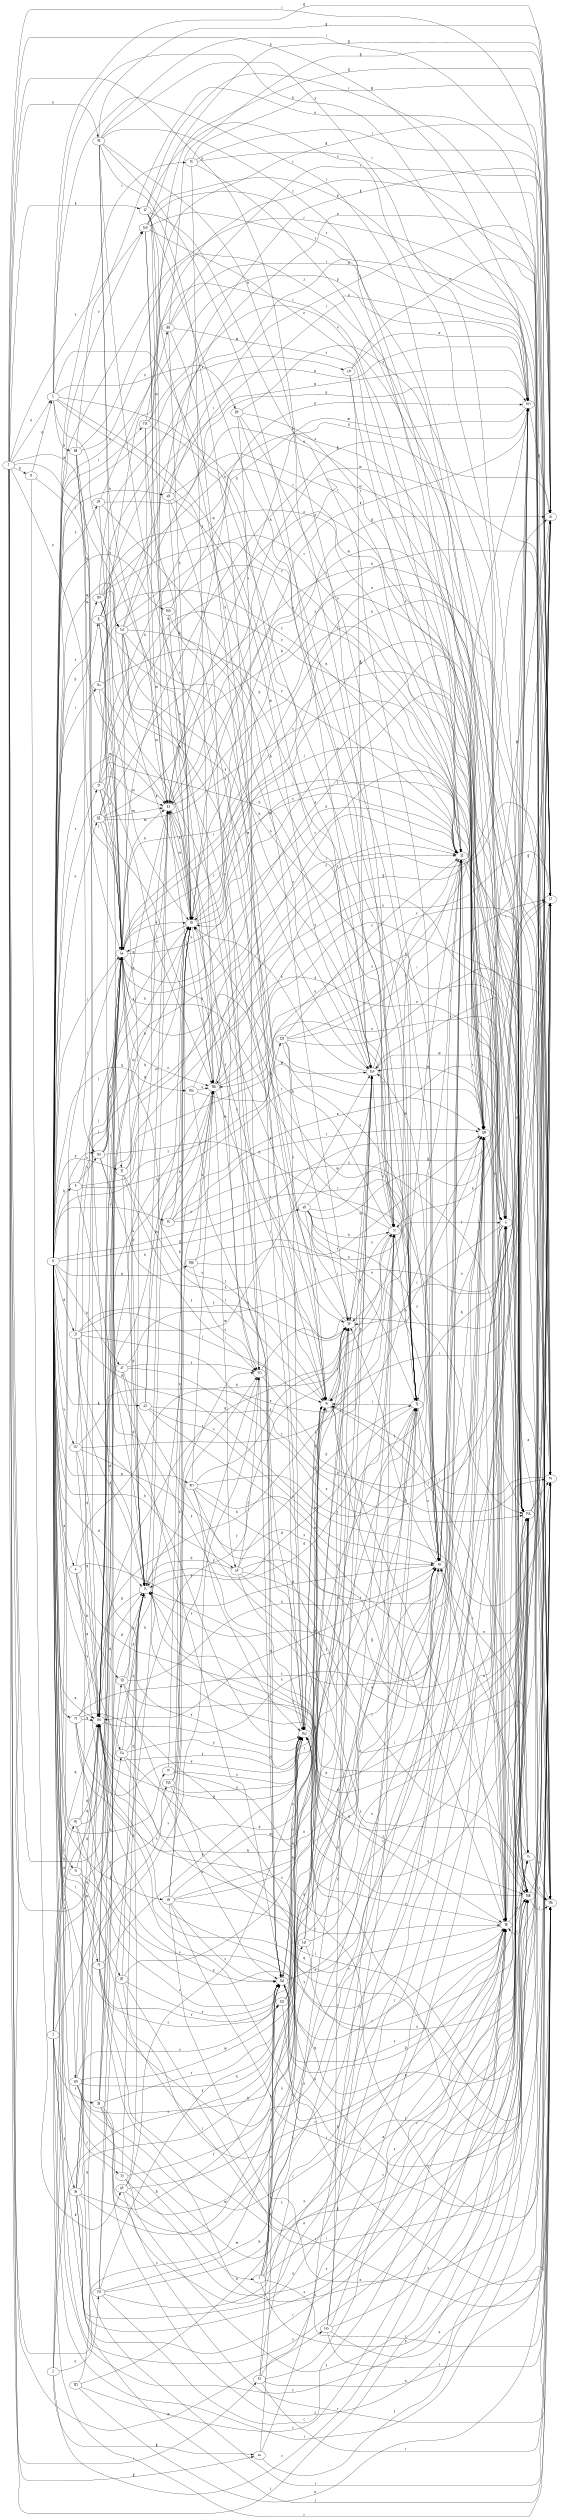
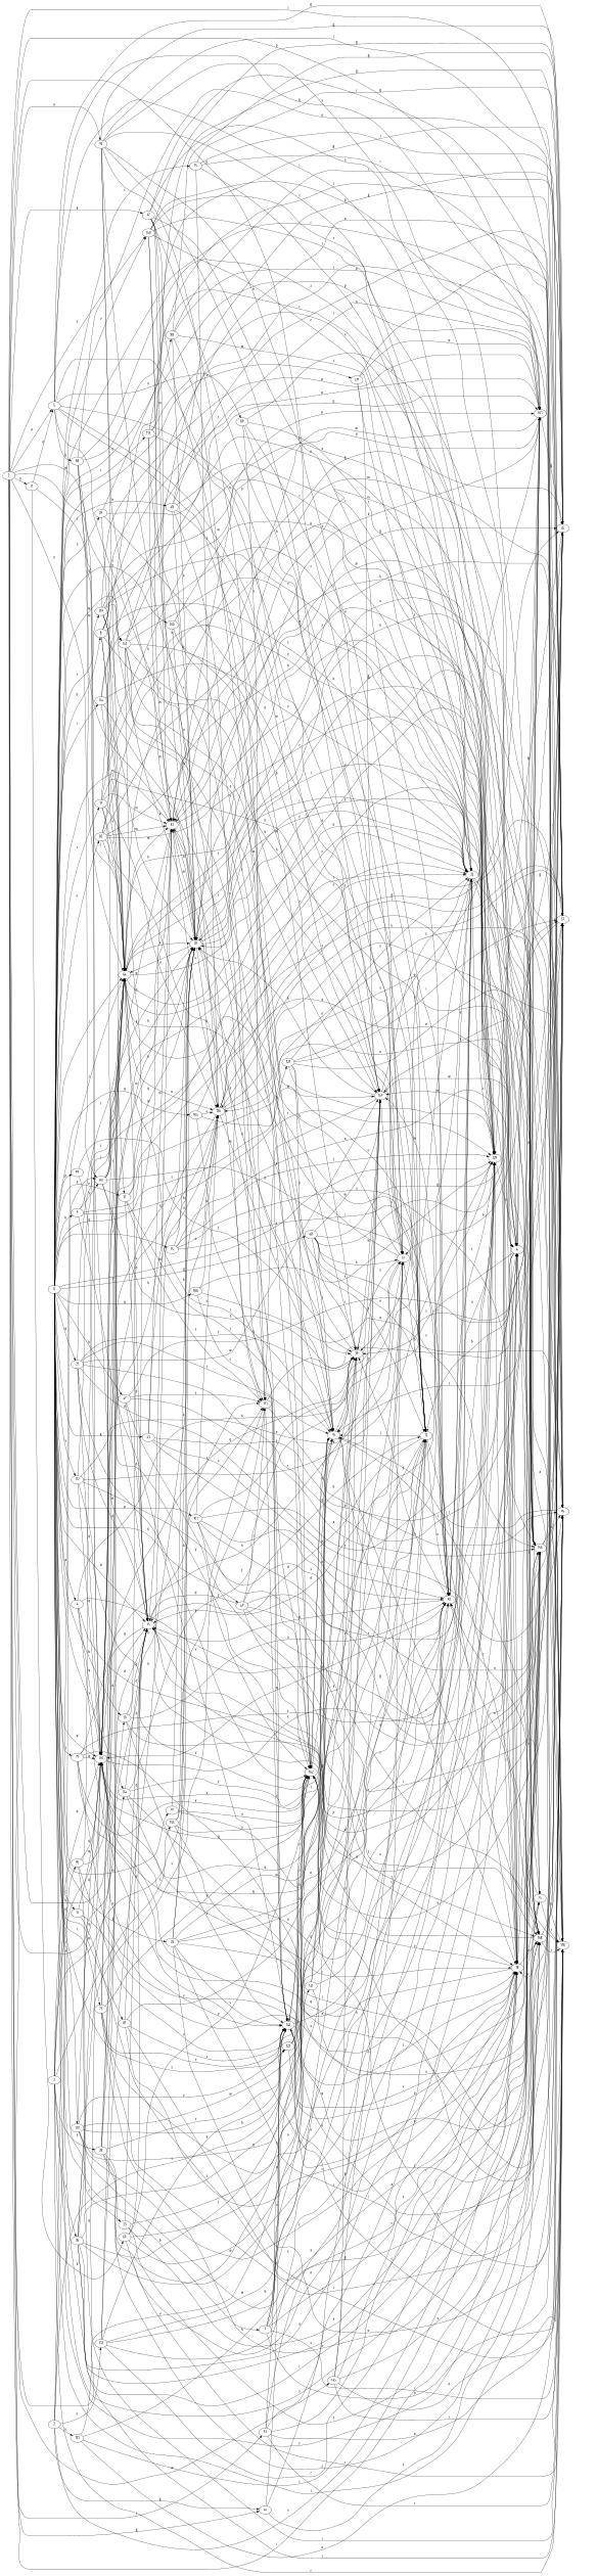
  strict digraph {
    fontname="Fira Sans"
    rankdir=LR
    node [fontname="Fira Sans"]
    edge [fontname="Fira Sans"]
    0
    4
    7
    8
    9
    10
    13
    15
    17
    21
    25
    29
    31
    33
    35
    40
    43
    47
    48
    49
    58
    64
    71
    73
    75
    79
    81
    83
    85
    88
+   99
    101
    104
    106
    110
    114
    115
    116
    119
    120
    121
    122
    129
    137
    139
    140
    143
    154
    160
    168
    51
    18
    45
    142
    156
    76
    90
    96
    103
    32
    161
    162
    57
    136
    6
    12
    39
    149
    123
    70
    1
    5
    11
    44
    n75 [label=53]
    67
    92
    141
    145
    68
    89
    69
    2
    131
    133
    3
    36
    38
    95
    155
    0 -> 4 [label=a]
    0 -> 7 [label=b]
    0 -> 8 [label=b]
    0 -> 9 [label=b]
    0 -> 10 [label=b]
    0 -> 13 [label=c]
    0 -> 15 [label=c]
    0 -> 17 [label=c]
    0 -> 21 [label=d]
    0 -> 25 [label=d]
    0 -> 29 [label=e]
    0 -> 31 [label=e]
    0 -> 33 [label=f]
    0 -> 35 [label=f]
    0 -> 40 [label=g]
    0 -> 43 [label=g]
    0 -> 47 [label=h]
    0 -> 48 [label=h]
    0 -> 49 [label=h]
    0 -> 58 [label=j]
    0 -> 64 [label=j]
    0 -> 71 [label=l]
    0 -> 73 [label=l]
    0 -> 75 [label=l]
    0 -> 79 [label=m]
    0 -> 81 [label=m]
    0 -> 83 [label=m]
    0 -> 85 [label=n]
    0 -> 88 [label=n]
+   0 -> 99 [label=p]
    0 -> 101 [label=p]
    0 -> 104 [label=q]
    0 -> 106 [label=q]
    0 -> 110 [label=q]
    0 -> 114 [label=r]
    0 -> 115 [label=r]
    0 -> 116 [label=r]
    0 -> 119 [label=s]
    0 -> 120 [label=s]
    0 -> 121 [label=s]
    0 -> 122 [label=s]
    0 -> 129 [label=t]
    0 -> 137 [label=v]
    0 -> 139 [label=v]
    0 -> 140 [label=v]
    0 -> 143 [label=w]
    0 -> 154 [label=x]
    0 -> 160 [label=y]
    0 -> 168 [label=z]
    4 -> 110 [label=q]
    4 -> 51 [label=h]
    4 -> 18 [label=c]
    4 -> 45 [label=g]
    4 -> 142 [label=v]
    7 -> 116 [label=r]
    7 -> 18 [label=c]
    7 -> 142 [label=v]
    7 -> 156 [label=x]
    7 -> 76 [label=l]
    7 -> 90 [label=n]
    7 -> 96 [label=o]
    8 -> 31 [label=e]
    8 -> 64 [label=j]
    8 -> 116 [label=r]
    8 -> 156 [label=x]
    8 -> 90 [label=n]
    8 -> 103 [label=p]
    8 -> 32 [label=e]
    9 -> 64 [label=j]
    9 -> 129 [label=t]
    9 -> 96 [label=o]
    9 -> 161 [label=y]
    9 -> 162 [label=y]
    10 -> 25 [label=d]
    10 -> 83 [label=m]
    10 -> 142 [label=v]
    10 -> 90 [label=n]
    10 -> 103 [label=p]
    13 -> 110 [label=q]
    13 -> 116 [label=r]
    13 -> 156 [label=x]
    15 -> 116 [label=r]
    15 -> 45 [label=g]
    15 -> 57 [label=i]
    15 -> 136 [label=u]
    15 -> 6 [label=a]
    17 -> 25 [label=d]
    17 -> 64 [label=j]
    17 -> 83 [label=m]
    17 -> 32 [label=e]
    17 -> 57 [label=i]
    17 -> 136 [label=u]
    17 -> 12 [label=b]
    21 -> 25 [label=d]
    21 -> 64 [label=j]
    21 -> 110 [label=q]
    21 -> 45 [label=g]
    21 -> 76 [label=l]
    21 -> 96 [label=o]
    21 -> 162 [label=y]
    21 -> 39 [label=f]
    21 -> 149 [label=w]
    25 -> 83 [label=m]
    25 -> 110 [label=q]
    25 -> 123 [label=s]
    29 -> 64 [label=j]
    29 -> 45 [label=g]
    29 -> 6 [label=a]
    29 -> 12 [label=b]
    31 -> 25 [label=d]
    31 -> 76 [label=l]
    31 -> 32 [label=e]
    31 -> 6 [label=a]
    31 -> 123 [label=s]
    33 -> 25 [label=d]
    33 -> 168 [label=z]
    33 -> 156 [label=x]
    33 -> 12 [label=b]
    35 -> 129 [label=t]
    35 -> 18 [label=c]
    35 -> 156 [label=x]
    35 -> 6 [label=a]
    35 -> 70 [label=k]
    40 -> 51 [label=h]
    40 -> 45 [label=g]
    40 -> 156 [label=x]
    40 -> 76 [label=l]
    40 -> 90 [label=n]
    40 -> 57 [label=i]
    40 -> 12 [label=b]
    40 -> 149 [label=w]
    43 -> 83 [label=m]
    43 -> 156 [label=x]
    43 -> 90 [label=n]
    43 -> 103 [label=p]
    43 -> 136 [label=u]
    47 -> 25 [label=d]
    47 -> 156 [label=x]
    47 -> 162 [label=y]
    47 -> 57 [label=i]
    47 -> 123 [label=s]
    48 -> 18 [label=c]
    48 -> 45 [label=g]
    48 -> 142 [label=v]
    48 -> 57 [label=i]
    48 -> 149 [label=w]
    48 -> 70 [label=k]
    49 -> 25 [label=d]
    49 -> 129 [label=t]
    49 -> 168 [label=z]
    49 -> 57 [label=i]
    49 -> 6 [label=a]
    49 -> 12 [label=b]
    49 -> 123 [label=s]
    58 -> 18 [label=c]
    58 -> 142 [label=v]
    58 -> 90 [label=n]
    58 -> 96 [label=o]
    58 -> 57 [label=i]
    58 -> 136 [label=u]
    58 -> 12 [label=b]
    58 -> 149 [label=w]
    58 -> 70 [label=k]
    64 -> 25 [label=d]
    64 -> 83 [label=m]
    64 -> 18 [label=c]
    64 -> 45 [label=g]
    64 -> 76 [label=l]
    64 -> 96 [label=o]
    64 -> 32 [label=e]
    64 -> 136 [label=u]
    64 -> 6 [label=a]
    64 -> 12 [label=b]
    64 -> 70 [label=k]
    71 -> 110 [label=q]
    71 -> 129 [label=t]
    71 -> 51 [label=h]
    71 -> 96 [label=o]
    71 -> 162 [label=y]
    71 -> 57 [label=i]
    71 -> 12 [label=b]
    73 -> 64 [label=j]
    73 -> 83 [label=m]
    73 -> 168 [label=z]
    73 -> 142 [label=v]
    73 -> 162 [label=y]
    73 -> 57 [label=i]
    73 -> 6 [label=a]
    75 -> 110 [label=q]
    75 -> 116 [label=r]
    75 -> 76 [label=l]
    75 -> 90 [label=n]
    79 -> 162 [label=y]
    79 -> 12 [label=b]
    79 -> 70 [label=k]
    81 -> 25 [label=d]
    81 -> 18 [label=c]
    81 -> 45 [label=g]
    81 -> 142 [label=v]
    81 -> 90 [label=n]
    83 -> 110 [label=q]
    83 -> 18 [label=c]
    83 -> 103 [label=p]
    83 -> 162 [label=y]
    83 -> 136 [label=u]
    83 -> 70 [label=k]
    85 -> 64 [label=j]
    85 -> 83 [label=m]
    85 -> 116 [label=r]
    85 -> 129 [label=t]
    85 -> 168 [label=z]
    85 -> 103 [label=p]
    85 -> 6 [label=a]
    85 -> 39 [label=f]
    88 -> 129 [label=t]
    88 -> 45 [label=g]
    88 -> 76 [label=l]
    88 -> 103 [label=p]
    88 -> 57 [label=i]
    88 -> 70 [label=k]
+   99 -> 110 [label=q]
+   99 -> 39 [label=f]
    101 -> 116 [label=r]
    101 -> 129 [label=t]
    101 -> 168 [label=z]
    101 -> 45 [label=g]
    101 -> 90 [label=n]
    101 -> 136 [label=u]
    101 -> 39 [label=f]
    104 -> 32 [label=e]
    104 -> 162 [label=y]
    104 -> 136 [label=u]
    104 -> 149 [label=w]
    106 -> 129 [label=t]
    106 -> 136 [label=u]
-   106 -> 6 [label=a]
+   106 -> 96 [label=a]
    106 -> 123 [label=s]
    110 -> 64 [label=j]
    110 -> 116 [label=r]
    110 -> 32 [label=e]
    110 -> 162 [label=y]
    110 -> 70 [label=k]
    114 -> 64 [label=j]
    114 -> 116 [label=r]
    114 -> 18 [label=c]
    114 -> 76 [label=l]
    114 -> 32 [label=e]
    115 -> 83 [label=m]
    115 -> 45 [label=g]
    115 -> 156 [label=x]
    115 -> 103 [label=p]
    115 -> 162 [label=y]
    115 -> 12 [label=b]
    116 -> 83 [label=m]
    116 -> 162 [label=y]
    116 -> 6 [label=a]
    119 -> 64 [label=j]
    119 -> 129 [label=t]
    119 -> 76 [label=l]
    119 -> 103 [label=p]
    119 -> 32 [label=e]
    119 -> 39 [label=f]
    119 -> 70 [label=k]
    120 -> 110 [label=q]
    120 -> 51 [label=h]
    120 -> 18 [label=c]
    120 -> 142 [label=v]
    120 -> 156 [label=x]
    120 -> 12 [label=b]
    120 -> 149 [label=w]
    121 -> 129 [label=t]
    121 -> 90 [label=n]
    121 -> 96 [label=o]
    121 -> 103 [label=p]
    121 -> 32 [label=e]
    121 -> 162 [label=y]
    121 -> 57 [label=i]
    122 -> 76 [label=l]
    122 -> 90 [label=n]
    122 -> 103 [label=p]
    122 -> 162 [label=y]
    129 -> 25 [label=d]
    129 -> 64 [label=j]
    129 -> 18 [label=c]
    129 -> 90 [label=n]
    129 -> 6 [label=a]
    129 -> 149 [label=w]
    137 -> 110 [label=q]
    137 -> 129 [label=t]
    137 -> 156 [label=x]
    137 -> 32 [label=e]
    137 -> 162 [label=y]
    137 -> 70 [label=k]
    139 -> 96 [label=o]
    139 -> 103 [label=p]
    139 -> 32 [label=e]
    139 -> 149 [label=w]
    140 -> 83 [label=m]
    140 -> 129 [label=t]
    140 -> 18 [label=c]
    140 -> 45 [label=g]
    140 -> 103 [label=p]
    140 -> 32 [label=e]
    140 -> 136 [label=u]
    143 -> 25 [label=d]
    143 -> 51 [label=h]
    143 -> 96 [label=o]
    143 -> 103 [label=p]
    143 -> 32 [label=e]
    143 -> 12 [label=b]
    143 -> 39 [label=f]
    143 -> 149 [label=w]
    143 -> 70 [label=k]
    154 -> 25 [label=d]
    154 -> 18 [label=c]
    154 -> 162 [label=y]
    154 -> 57 [label=i]
    154 -> 39 [label=f]
    160 -> 32 [label=e]
    160 -> 149 [label=w]
    160 -> 70 [label=k]
    168 -> 25 [label=d]
    168 -> 116 [label=r]
    168 -> 18 [label=c]
    168 -> 90 [label=n]
    168 -> 96 [label=o]
    168 -> 136 [label=u]
    51 -> 64 [label=j]
    51 -> 142 [label=v]
    51 -> 12 [label=b]
    51 -> 39 [label=f]
    51 -> 70 [label=k]
    18 -> 110 [label=q]
    18 -> 168 [label=z]
    18 -> 142 [label=v]
    18 -> 156 [label=x]
    18 -> 103 [label=p]
    18 -> 162 [label=y]
    45 -> 25 [label=d]
    45 -> 129 [label=t]
    45 -> 162 [label=y]
    142 -> 83 [label=m]
    142 -> 129 [label=t]
    142 -> 168 [label=z]
    142 -> 18 [label=c]
    142 -> 103 [label=p]
    142 -> 162 [label=y]
    156 -> 25 [label=d]
    156 -> 83 [label=m]
    156 -> 96 [label=o]
    156 -> 57 [label=i]
    76 -> 110 [label=q]
    76 -> 168 [label=z]
    76 -> 51 [label=h]
    76 -> 18 [label=c]
    76 -> 162 [label=y]
    76 -> 39 [label=f]
    90 -> 25 [label=d]
    90 -> 110 [label=q]
    90 -> 129 [label=t]
    90 -> 32 [label=e]
    90 -> 39 [label=f]
    90 -> 149 [label=w]
    96 -> 76 [label=l]
    96 -> 70 [label=k]
    103 -> 83 [label=m]
    103 -> 45 [label=g]
    103 -> 70 [label=k]
    32 -> 25 [label=d]
    32 -> 64 [label=j]
    32 -> 116 [label=r]
    32 -> 129 [label=t]
    32 -> 156 [label=x]
    32 -> 39 [label=f]
    32 -> 70 [label=k]
    161 -> 64 [label=j]
    161 -> 142 [label=v]
    161 -> 156 [label=x]
    161 -> 57 [label=i]
    161 -> 12 [label=b]
    161 -> 39 [label=f]
    161 -> 70 [label=k]
    162 -> 76 [label=l]
    162 -> 57 [label=i]
    162 -> 39 [label=f]
    57 -> 83 [label=m]
    57 -> 51 [label=h]
    57 -> 76 [label=l]
    57 -> 136 [label=u]
    57 -> 70 [label=k]
    136 -> 110 [label=q]
    136 -> 116 [label=r]
    136 -> 45 [label=g]
    136 -> 156 [label=x]
    136 -> 76 [label=l]
    136 -> 32 [label=e]
-   136 -> 49 [label=i]
+   136 -> 57 [label=i]
    6 -> 64 [label=j]
    6 -> 75 [label=l]
    6 -> 110 [label=q]
    6 -> 45 [label=g]
    6 -> 76 [label=l]
    6 -> 103 [label=p]
    6 -> 12 [label=b]
    6 -> 39 [label=f]
    6 -> 149 [label=w]
    12 -> 25 [label=d]
    12 -> 110 [label=q]
    12 -> 168 [label=z]
    12 -> 76 [label=l]
    12 -> 90 [label=n]
    39 -> 110 [label=q]
    39 -> 149 [label=w]
    39 -> 70 [label=k]
    149 -> 51 [label=h]
    149 -> 156 [label=x]
    149 -> 32 [label=e]
+   149 -> 123 [label=s]
    149 -> 70 [label=k]
    123 -> 142 [label=v]
    123 -> 96 [label=o]
    123 -> 57 [label=i]
    70 -> 64 [label=j]
    70 -> 83 [label=m]
    70 -> 110 [label=q]
    70 -> 129 [label=t]
    70 -> 168 [label=z]
    70 -> 45 [label=g]
    70 -> 96 [label=o]
    70 -> 136 [label=u]
    1 -> 10 [label=b]
    1 -> 75 [label=l]
    1 -> 83 [label=m]
    1 -> 140 [label=v]
    1 -> 143 [label=w]
    1 -> 154 [label=x]
    1 -> 51 [label=h]
    1 -> 103 [label=p]
    1 -> 161 [label=y]
    1 -> 57 [label=i]
    1 -> 5 [label=a]
    1 -> 11 [label=b]
    1 -> 44 [label=g]
    1 -> n75 [label=i]
    1 -> 67 [label=k]
    1 -> 92 [label=o]
    1 -> 141 [label=v]
    1 -> 145 [label=w]
    5 -> 75 [label=l]
    5 -> 51 [label=h]
    5 -> 45 [label=g]
    5 -> 103 [label=p]
    5 -> 12 [label=b]
    5 -> 39 [label=f]
    5 -> 149 [label=w]
    5 -> 123 [label=s]
    5 -> 68 [label=k]
    5 -> 89 [label=n]
    11 -> 64 [label=j]
    11 -> 5 [label=a]
    11 -> 69 [label=k]
    44 -> 168 [label=z]
    44 -> 142 [label=v]
    44 -> 12 [label=b]
    n75 -> 116 [label=r]
    n75 -> 129 [label=t]
    n75 -> 18 [label=c]
    n75 -> 142 [label=v]
    n75 -> 96 [label=o]
    n75 -> 6 [label=a]
    67 -> 83 [label=m]
    67 -> 116 [label=r]
    67 -> 51 [label=h]
    67 -> 156 [label=x]
    67 -> 90 [label=n]
    67 -> 162 [label=y]
    67 -> 70 [label=k]
    92 -> 64 [label=j]
    92 -> 129 [label=t]
    92 -> 51 [label=h]
    92 -> 45 [label=g]
    92 -> 156 [label=x]
    92 -> 76 [label=l]
    92 -> 57 [label=i]
    92 -> 149 [label=w]
    92 -> 123 [label=s]
    92 -> 70 [label=k]
    141 -> 156 [label=x]
    141 -> 76 [label=l]
    141 -> 90 [label=n]
    141 -> 39 [label=f]
    145 -> 116 [label=r]
    145 -> 51 [label=h]
    145 -> 18 [label=c]
    145 -> 156 [label=x]
    145 -> 96 [label=o]
    145 -> 39 [label=f]
    68 -> 25 [label=d]
    68 -> 64 [label=j]
    68 -> 110 [label=q]
    68 -> 168 [label=z]
    68 -> 18 [label=c]
    68 -> 96 [label=o]
    89 -> 129 [label=t]
    89 -> 156 [label=x]
    89 -> 90 [label=n]
    89 -> 12 [label=b]
    89 -> 123 [label=s]
    69 -> 25 [label=d]
    69 -> 116 [label=r]
    69 -> 90 [label=n]
    69 -> 32 [label=e]
    69 -> 162 [label=y]
    2 -> 64 [label=j]
    2 -> 122 [label=s]
    2 -> 18 [label=c]
    2 -> 161 [label=y]
    2 -> 44 [label=g]
+   2 -> 131 [label=u]
    2 -> 133 [label=u]
    131 -> 110 [label=q]
    131 -> 51 [label=h]
    131 -> 18 [label=c]
    131 -> 96 [label=o]
    133 -> 64 [label=j]
    133 -> 18 [label=c]
    133 -> 32 [label=e]
    133 -> 162 [label=y]
    133 -> 12 [label=b]
    133 -> 149 [label=w]
    133 -> 70 [label=k]
    3 -> 110 [label=q]
    3 -> 116 [label=r]
    3 -> 156 [label=x]
    3 -> 57 [label=i]
    3 -> 136 [label=u]
    3 -> 123 [label=s]
    3 -> 36 [label=f]
    3 -> 38 [label=f]
    3 -> 95 [label=o]
    3 -> 155 [label=x]
    36 -> 110 [label=q]
    36 -> 116 [label=r]
    36 -> 156 [label=x]
    36 -> 76 [label=l]
    36 -> 136 [label=u]
    36 -> 6 [label=a]
    36 -> 39 [label=f]
    36 -> 149 [label=w]
    36 -> 123 [label=s]
    38 -> 25 [label=d]
    38 -> 64 [label=j]
    38 -> 129 [label=t]
    38 -> 168 [label=z]
    38 -> 142 [label=v]
    38 -> 6 [label=a]
    38 -> 70 [label=k]
    95 -> 25 [label=d]
    95 -> 64 [label=j]
    95 -> 110 [label=q]
    95 -> 116 [label=r]
    95 -> 142 [label=v]
    155 -> 32 [label=e]
    155 -> 162 [label=y]
    155 -> 123 [label=s]
    155 -> 70 [label=k]
  }
